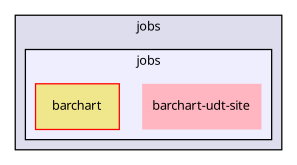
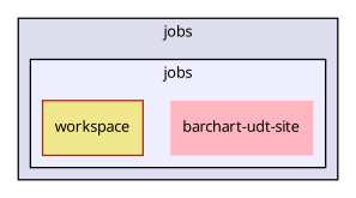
  digraph {
    compound=true
    fontname="Noto Sans"
    node [fontname="Noto Sans" fontsize=10 style=filled]
    n1 [label="barchart-udt-site" shape=plaintext fillcolor=lightpink]
-   n2 [color=red fillcolor=khaki label=barchart shape=box]
+   n2 [color=red fillcolor=khaki label=workspace shape=box]
    subgraph cluster_1 {
      bgcolor="#ddddee"
      fontsize=10
      label=jobs
      pencolor=black
      subgraph cluster_2 {
        bgcolor="#eeeeff"
        fontsize=10
        pencolor=black
        n1
        n2
      }
    }
  }
